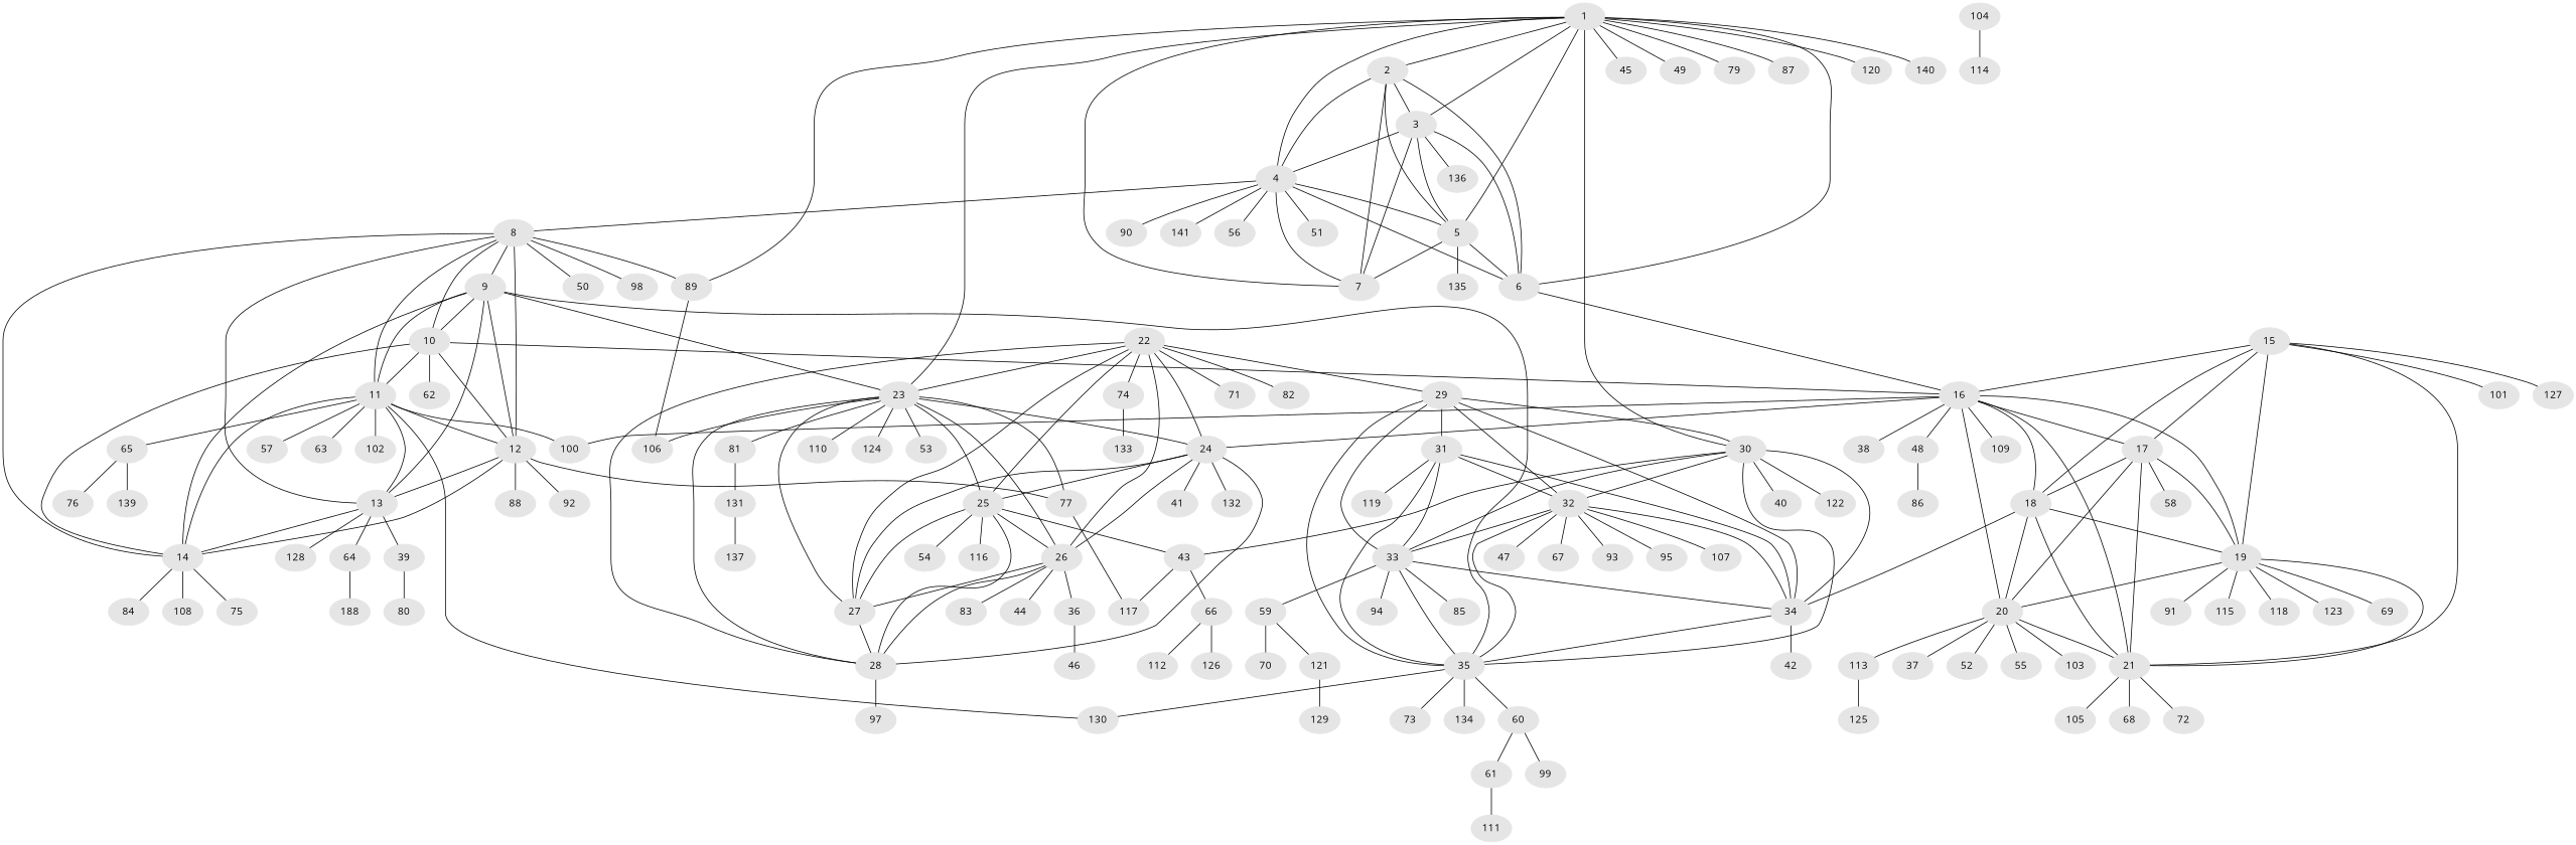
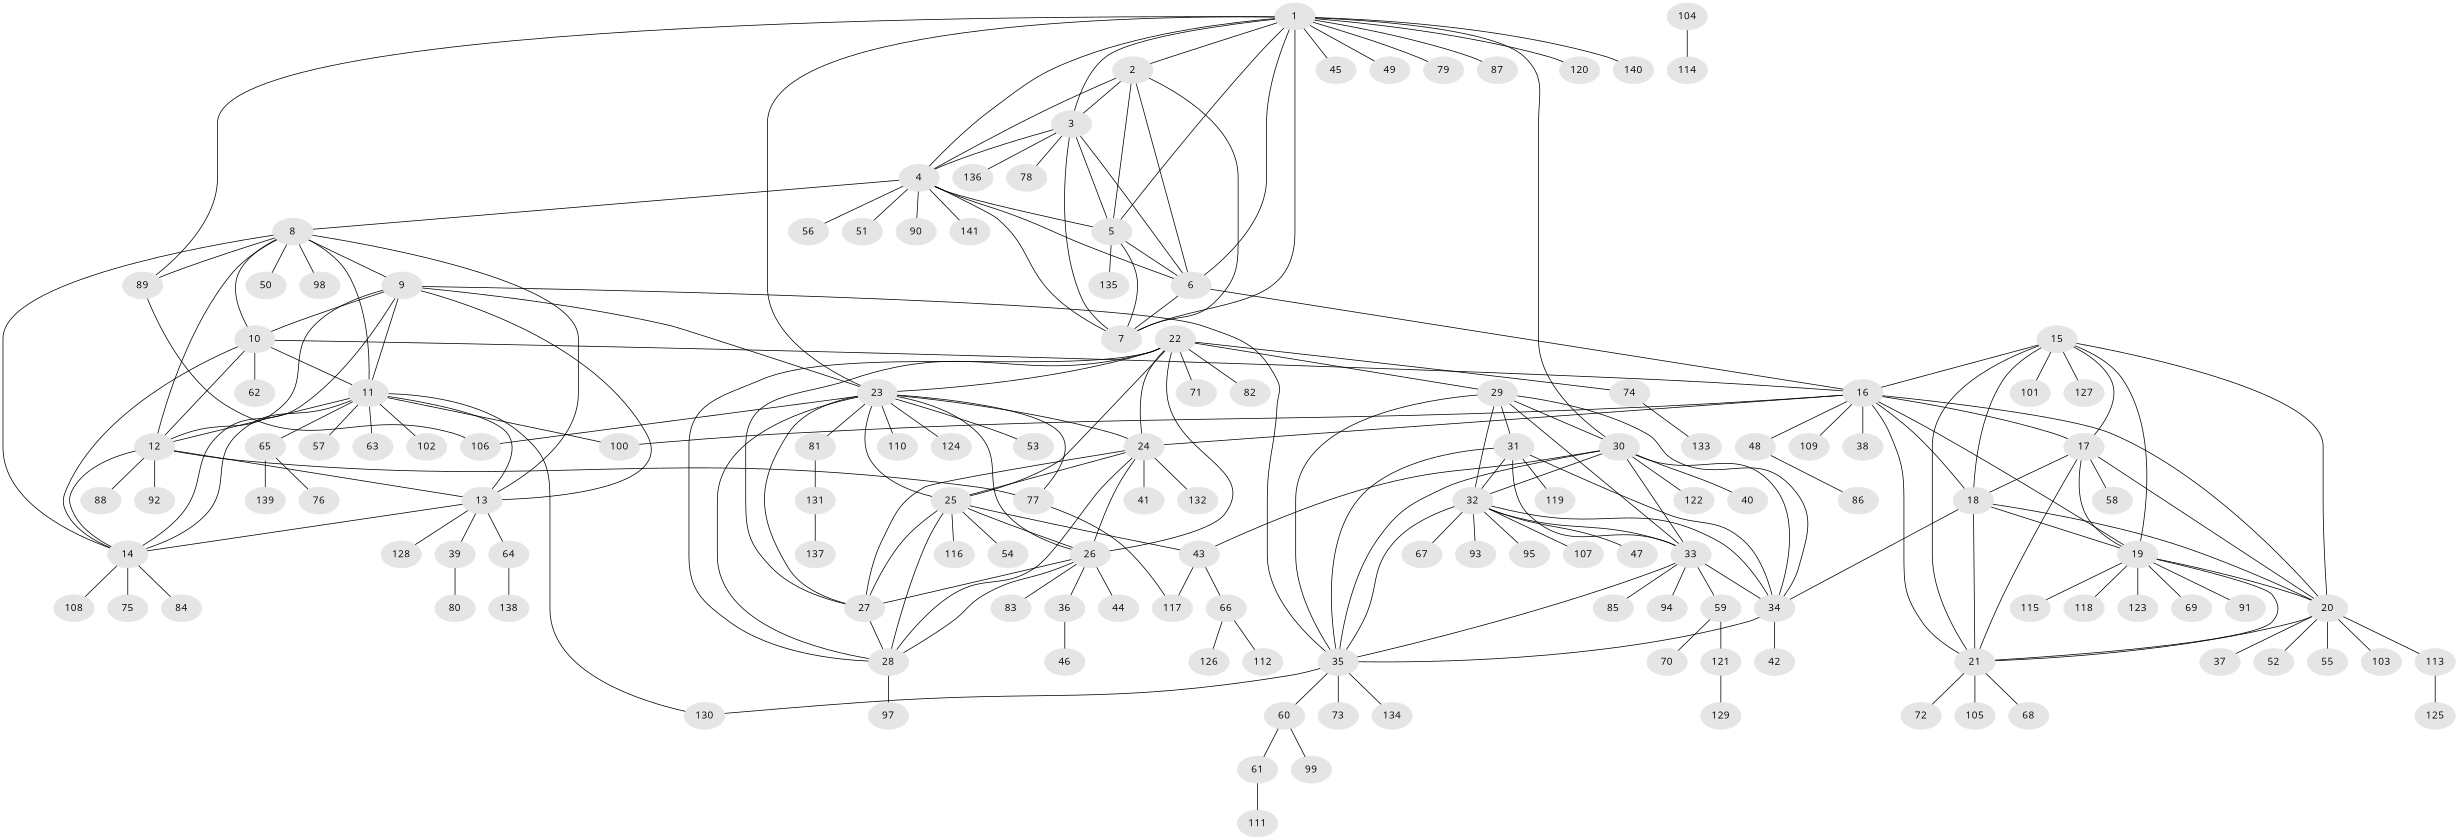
  graph {
    fontname="Open Sans"
    node [color=gray90 fontname="Open Sans" style=filled]
    edge [fontname="Open Sans"]
    1
    2
    3
    4
    5
    6
    7
    23
    30
    45
    49
    79
    87
    89
    120
    140
+   78
    136
    56
    8
    51
    90
    141
    135
    16
    77
    24
    25
    26
    27
    28
    53
    81
    106
    110
    124
    35
    34
    43
    32
    33
    40
    122
    9
    10
    11
    12
    13
    14
    50
    98
    100
    17
    18
    19
    20
    21
    38
    48
    109
    62
    57
    63
    65
    102
    130
    88
    92
    39
    64
    128
    75
    84
    108
    60
    73
    134
    76
    139
    117
    80
-   138 [label=188]
+   138
    15
    101
    127
    58
    69
    91
    115
    118
    123
    37
    52
    55
    103
    113
    68
    72
    105
    41
    132
    86
    42
    125
    22
    29
    71
    74
    82
    54
    116
    36
    44
    83
    97
    31
    133
    131
    66
    46
    119
    47
    67
    93
    95
    107
    59
    85
    94
    70
    121
    61
    99
    112
    126
    129
    111
    104
    114
    137
    1 -- 2
    1 -- 3
    1 -- 4
    1 -- 5
    1 -- 6
    1 -- 7
    1 -- 23
    1 -- 30
    1 -- 45
    1 -- 49
    1 -- 79
    1 -- 87
    1 -- 89
    1 -- 120
    1 -- 140
    2 -- 3
    2 -- 4
    2 -- 5
    2 -- 6
    2 -- 7
    3 -- 4
    3 -- 5
    3 -- 6
    3 -- 7
+   3 -- 78
    3 -- 136
    4 -- 5
    4 -- 6
    4 -- 7
    4 -- 56
    4 -- 8
    4 -- 51
    4 -- 90
    4 -- 141
    5 -- 6
    5 -- 7
    5 -- 135
+   6 -- 7
    6 -- 16
    23 -- 77
    23 -- 24
    23 -- 25
    23 -- 26
    23 -- 27
    23 -- 28
    23 -- 53
    23 -- 81
    23 -- 106
    23 -- 110
    23 -- 124
    30 -- 35
    30 -- 34
    30 -- 43
    30 -- 32
    30 -- 33
    30 -- 40
    30 -- 122
    89 -- 106
    8 -- 89
    8 -- 9
    8 -- 10
    8 -- 11
    8 -- 12
    8 -- 13
    8 -- 14
    8 -- 50
    8 -- 98
    16 -- 24
    16 -- 100
    16 -- 17
    16 -- 18
    16 -- 19
    16 -- 20
    16 -- 21
    16 -- 38
    16 -- 48
    16 -- 109
    77 -- 117
    24 -- 25
    24 -- 26
    24 -- 27
    24 -- 28
    24 -- 41
    24 -- 132
    25 -- 26
    25 -- 27
    25 -- 28
    25 -- 43
    25 -- 54
    25 -- 116
    26 -- 27
    26 -- 28
    26 -- 36
    26 -- 44
    26 -- 83
    27 -- 28
    28 -- 97
    81 -- 131
    35 -- 130
    35 -- 60
    35 -- 73
    35 -- 134
    34 -- 35
    34 -- 42
    43 -- 117
    43 -- 66
    32 -- 35
    32 -- 34
    32 -- 33
    32 -- 47
    32 -- 67
    32 -- 93
    32 -- 95
    32 -- 107
    33 -- 35
    33 -- 34
    33 -- 59
    33 -- 85
    33 -- 94
    9 -- 23
    9 -- 35
    9 -- 10
    9 -- 11
    9 -- 12
    9 -- 13
    9 -- 14
    10 -- 16
    10 -- 11
    10 -- 12
    10 -- 14
    10 -- 62
    11 -- 12
    11 -- 13
    11 -- 14
    11 -- 100
    11 -- 57
    11 -- 63
    11 -- 65
    11 -- 102
    11 -- 130
    12 -- 77
    12 -- 13
    12 -- 14
    12 -- 88
    12 -- 92
    13 -- 14
    13 -- 39
    13 -- 64
    13 -- 128
    14 -- 75
    14 -- 84
    14 -- 108
    17 -- 18
    17 -- 19
    17 -- 20
    17 -- 21
    17 -- 58
    18 -- 34
    18 -- 19
    18 -- 20
    18 -- 21
    19 -- 20
    19 -- 21
    19 -- 69
    19 -- 91
    19 -- 115
    19 -- 118
    19 -- 123
    20 -- 21
    20 -- 37
    20 -- 52
    20 -- 55
    20 -- 103
    20 -- 113
    21 -- 68
    21 -- 72
    21 -- 105
    48 -- 86
    65 -- 76
    65 -- 139
    39 -- 80
    64 -- 138
    60 -- 61
    60 -- 99
    15 -- 16
    15 -- 17
    15 -- 18
    15 -- 19
+   15 -- 20
    15 -- 21
    15 -- 101
    15 -- 127
    113 -- 125
    22 -- 23
    22 -- 24
    22 -- 25
    22 -- 26
    22 -- 27
    22 -- 28
    22 -- 29
    22 -- 71
    22 -- 74
    22 -- 82
    29 -- 30
    29 -- 35
    29 -- 34
    29 -- 32
    29 -- 33
    29 -- 31
    74 -- 133
    36 -- 46
    31 -- 35
    31 -- 34
    31 -- 32
    31 -- 33
    31 -- 119
    131 -- 137
    66 -- 112
    66 -- 126
    59 -- 70
    59 -- 121
    121 -- 129
    61 -- 111
    104 -- 114
  }
